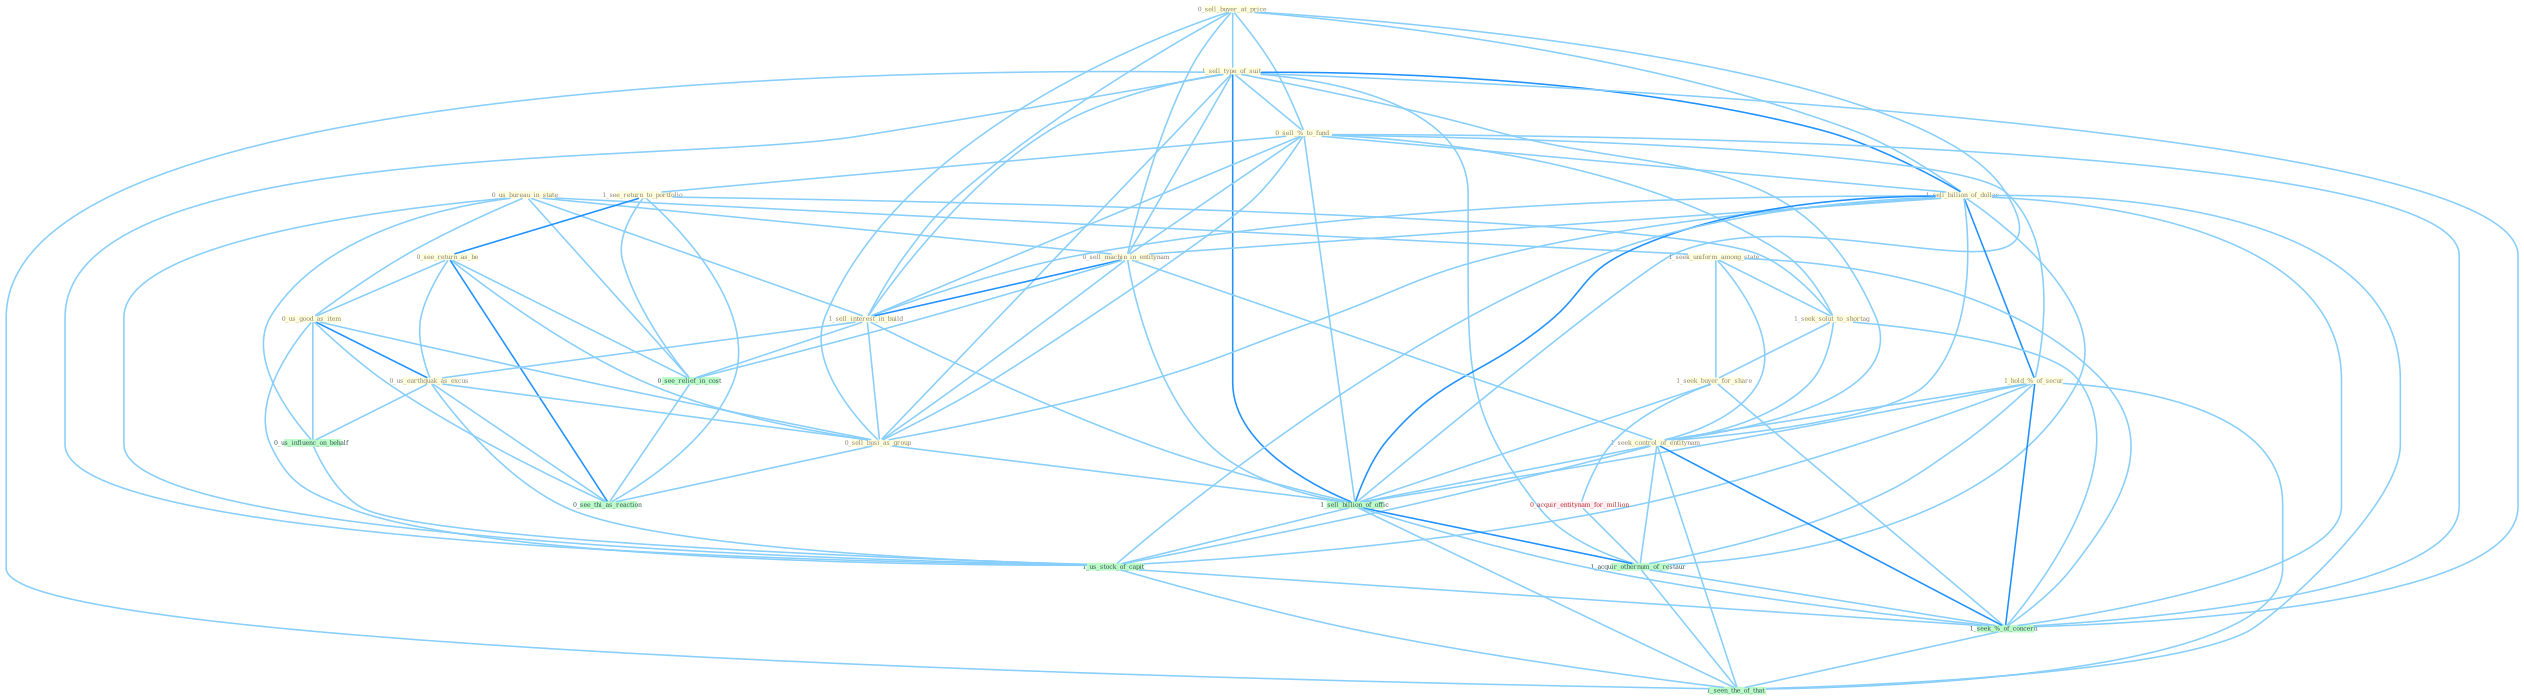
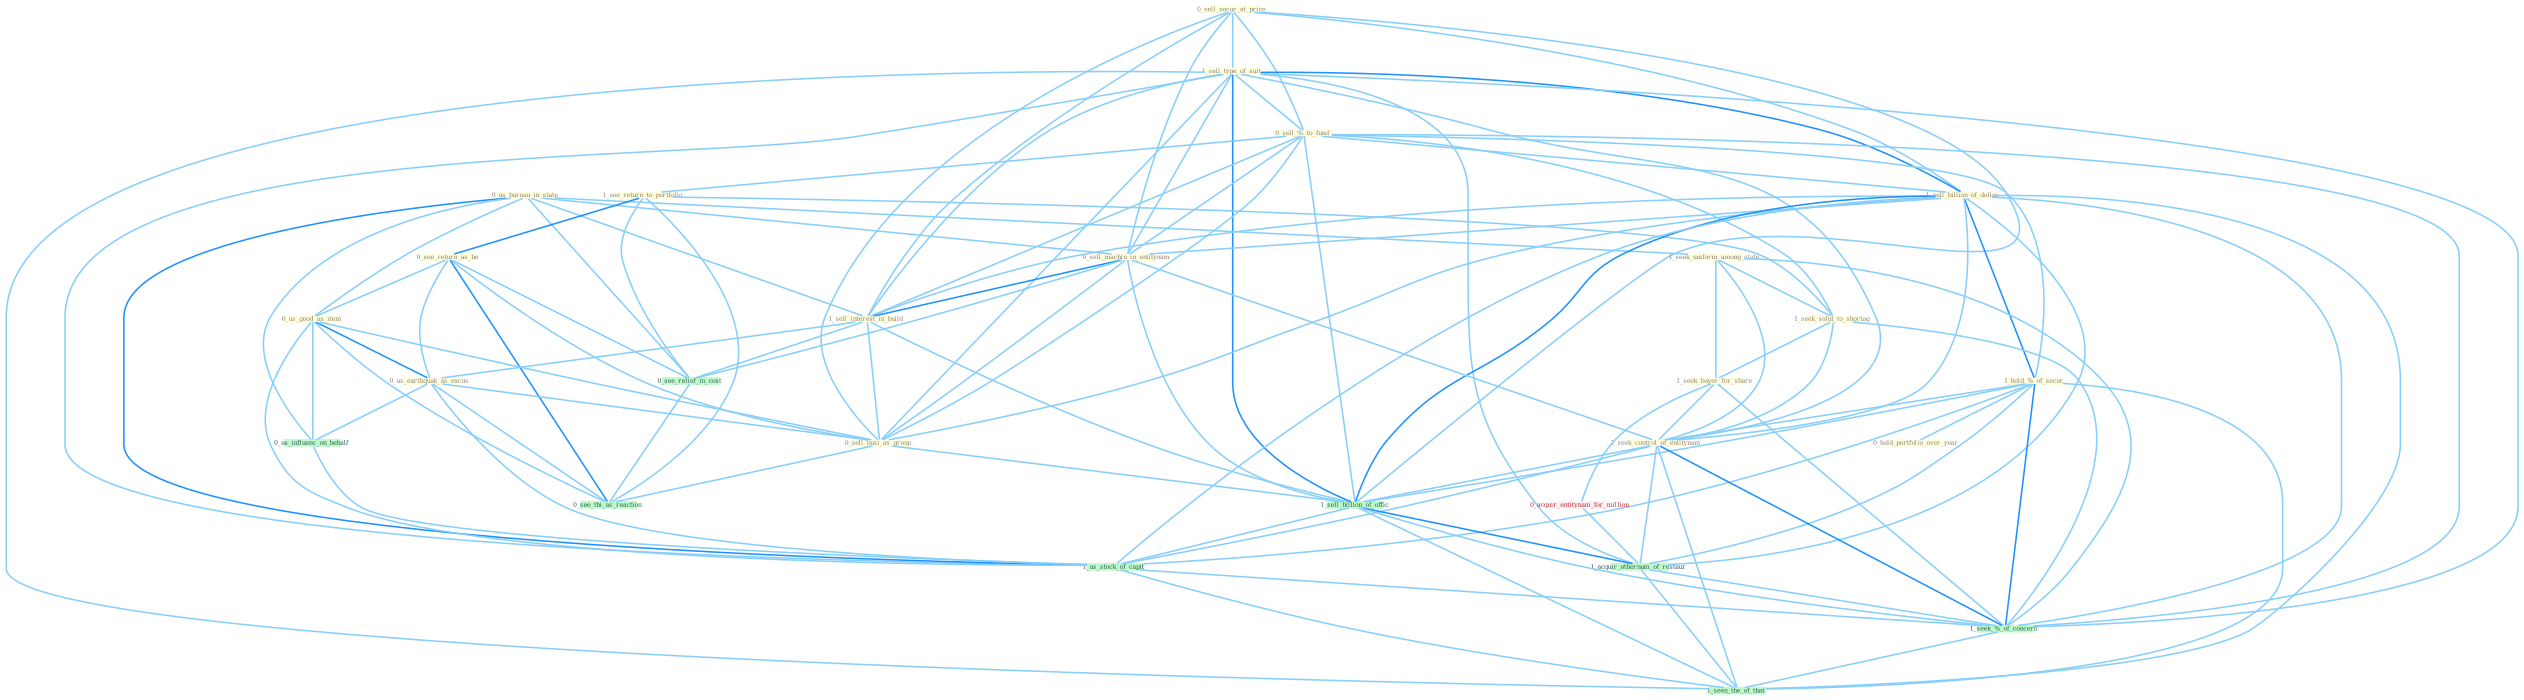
  graph {
    node [color="#ffffe0" fixedsize=true fontcolor="#8b7d6b" fontsize=4 shape=polygon style=filled]
    edge [color="#87cefa" w=1]
-   "0_sell_secur_at_price " [height=.06 width=.5 label="0_sell_buyer_at_price"]
+   "0_sell_secur_at_price " [height=.06 width=.5]
    "1_sell_type_of_suit " [height=.06 width=.5]
    "0_us_bureau_in_state " [height=.06 width=.5]
    "0_sell_%_to_fund " [height=.06 width=.5]
    "1_see_return_to_portfolio " [height=.06 width=.5]
    "1_sell_billion_of_dollar " [height=.06 width=.5]
    "0_see_return_as_be " [height=.06 width=.5]
    "0_sell_machin_in_entitynam " [height=.06 width=.5]
    "1_sell_interest_in_build " [height=.06 width=.5]
    "1_seek_uniform_among_state " [height=.06 width=.5]
    "0_us_good_as_item " [height=.06 width=.5]
    "1_hold_%_of_secur " [height=.06 width=.5]
    "0_us_earthquak_as_excus " [height=.06 width=.5]
    "0_sell_busi_as_group " [height=.06 width=.5]
    "1_seek_solut_to_shortag " [height=.06 width=.5]
    "1_seek_buyer_for_share " [height=.06 width=.5]
+   "0_hold_portfolio_over_year " [height=.06 width=.5]
    "1_seek_control_of_entitynam " [height=.06 width=.5]
    "0_acquir_entitynam_for_million " [color="#fff0f5" fontcolor="#b22222" height=.06 width=.5]
    n20 [color="#BDFCC9" fontcolor="#2f4f4f" height=.06 label="1_sell_billion_of_offic" width=.5]
    "1_acquir_othernum_of_restaur " [color="#BDFCC9" fontcolor="#2f4f4f" height=.06 width=.5]
    "1_us_stock_of_capit " [color="#BDFCC9" fontcolor="#2f4f4f" height=.06 width=.5]
    "1_seek_%_of_concern " [color="#BDFCC9" fontcolor="#2f4f4f" height=.06 width=.5]
    "1_seen_the_of_that " [color="#BDFCC9" fontcolor="#2f4f4f" height=.06 width=.5]
    "0_us_influenc_on_behalf " [color="#BDFCC9" fontcolor="#2f4f4f" height=.06 width=.5]
    "0_see_relief_in_cost " [color="#BDFCC9" fontcolor="#2f4f4f" height=.06 width=.5]
    "0_see_thi_as_reaction " [color="#BDFCC9" fontcolor="#2f4f4f" height=.06 width=.5]
    subgraph sub_1 {
      "0_sell_secur_at_price "
      "1_sell_type_of_suit "
      "0_us_bureau_in_state "
      "0_sell_%_to_fund "
      "1_see_return_to_portfolio "
      "1_sell_billion_of_dollar "
      "0_see_return_as_be "
      "0_sell_machin_in_entitynam "
      "1_sell_interest_in_build "
      "1_seek_uniform_among_state "
      "0_us_good_as_item "
      "1_hold_%_of_secur "
      "0_us_earthquak_as_excus "
      "0_sell_busi_as_group "
      "1_seek_solut_to_shortag "
      "1_seek_buyer_for_share "
+     "0_hold_portfolio_over_year "
      "1_seek_control_of_entitynam "
    }
    subgraph sub_2 {
      "0_acquir_entitynam_for_million "
    }
    "0_sell_secur_at_price " -- "1_sell_type_of_suit "
    "0_sell_secur_at_price " -- "0_sell_%_to_fund "
    "0_sell_secur_at_price " -- "1_sell_billion_of_dollar "
    "0_sell_secur_at_price " -- "0_sell_machin_in_entitynam "
    "0_sell_secur_at_price " -- "1_sell_interest_in_build "
    "0_sell_secur_at_price " -- "0_sell_busi_as_group "
    "0_sell_secur_at_price " -- n20
    "1_sell_type_of_suit " -- "0_sell_%_to_fund "
    "1_sell_type_of_suit " -- "1_sell_billion_of_dollar " [color="#1e90ff" w=2]
    "1_sell_type_of_suit " -- "0_sell_machin_in_entitynam "
    "1_sell_type_of_suit " -- "1_sell_interest_in_build "
    "1_sell_type_of_suit " -- "0_sell_busi_as_group "
    "1_sell_type_of_suit " -- "1_seek_control_of_entitynam "
    "1_sell_type_of_suit " -- n20 [color="#1e90ff" w=2]
    "1_sell_type_of_suit " -- "1_acquir_othernum_of_restaur "
    "1_sell_type_of_suit " -- "1_us_stock_of_capit "
    "1_sell_type_of_suit " -- "1_seek_%_of_concern "
    "1_sell_type_of_suit " -- "1_seen_the_of_that "
    "0_us_bureau_in_state " -- "0_sell_machin_in_entitynam "
    "0_us_bureau_in_state " -- "1_sell_interest_in_build "
    "0_us_bureau_in_state " -- "1_seek_uniform_among_state "
    "0_us_bureau_in_state " -- "0_us_good_as_item "
-   "0_us_bureau_in_state " -- "1_us_stock_of_capit "
+   "0_us_bureau_in_state " -- "1_us_stock_of_capit " [color="#1e90ff"]
    "0_us_bureau_in_state " -- "0_us_influenc_on_behalf "
    "0_us_bureau_in_state " -- "0_see_relief_in_cost "
    "0_sell_%_to_fund " -- "1_see_return_to_portfolio "
    "0_sell_%_to_fund " -- "1_sell_billion_of_dollar "
    "0_sell_%_to_fund " -- "0_sell_machin_in_entitynam "
    "0_sell_%_to_fund " -- "1_sell_interest_in_build "
    "0_sell_%_to_fund " -- "1_hold_%_of_secur "
    "0_sell_%_to_fund " -- "0_sell_busi_as_group "
    "0_sell_%_to_fund " -- "1_seek_solut_to_shortag "
    "0_sell_%_to_fund " -- n20
    "0_sell_%_to_fund " -- "1_seek_%_of_concern "
    "1_see_return_to_portfolio " -- "0_see_return_as_be " [color="#1e90ff" w=2]
    "1_see_return_to_portfolio " -- "1_seek_solut_to_shortag "
    "1_see_return_to_portfolio " -- "0_see_relief_in_cost "
    "1_see_return_to_portfolio " -- "0_see_thi_as_reaction "
    "1_sell_billion_of_dollar " -- "0_sell_machin_in_entitynam "
    "1_sell_billion_of_dollar " -- "1_sell_interest_in_build "
    "1_sell_billion_of_dollar " -- "1_hold_%_of_secur " [color="#1e90ff"]
    "1_sell_billion_of_dollar " -- "0_sell_busi_as_group "
    "1_sell_billion_of_dollar " -- "1_seek_control_of_entitynam "
    "1_sell_billion_of_dollar " -- n20 [color="#1e90ff" w=2]
    "1_sell_billion_of_dollar " -- "1_acquir_othernum_of_restaur "
    "1_sell_billion_of_dollar " -- "1_us_stock_of_capit "
    "1_sell_billion_of_dollar " -- "1_seek_%_of_concern "
    "1_sell_billion_of_dollar " -- "1_seen_the_of_that "
    "0_see_return_as_be " -- "0_us_good_as_item "
    "0_see_return_as_be " -- "0_us_earthquak_as_excus "
    "0_see_return_as_be " -- "0_sell_busi_as_group "
    "0_see_return_as_be " -- "0_see_relief_in_cost "
    "0_see_return_as_be " -- "0_see_thi_as_reaction " [color="#1e90ff" w=2]
    "0_sell_machin_in_entitynam " -- "1_sell_interest_in_build " [color="#1e90ff" w=2]
    "0_sell_machin_in_entitynam " -- "0_sell_busi_as_group "
    "0_sell_machin_in_entitynam " -- "1_seek_control_of_entitynam "
    "0_sell_machin_in_entitynam " -- n20
    "0_sell_machin_in_entitynam " -- "0_see_relief_in_cost "
    "1_sell_interest_in_build " -- "0_us_earthquak_as_excus "
    "1_sell_interest_in_build " -- "0_sell_busi_as_group "
    "1_sell_interest_in_build " -- n20
    "1_sell_interest_in_build " -- "0_see_relief_in_cost "
    "1_seek_uniform_among_state " -- "1_seek_solut_to_shortag "
    "1_seek_uniform_among_state " -- "1_seek_buyer_for_share "
    "1_seek_uniform_among_state " -- "1_seek_control_of_entitynam "
    "1_seek_uniform_among_state " -- "1_seek_%_of_concern "
    "0_us_good_as_item " -- "0_us_earthquak_as_excus " [color="#1e90ff" w=2]
    "0_us_good_as_item " -- "0_sell_busi_as_group "
    "0_us_good_as_item " -- "1_us_stock_of_capit "
    "0_us_good_as_item " -- "0_us_influenc_on_behalf "
    "0_us_good_as_item " -- "0_see_thi_as_reaction "
+   "1_hold_%_of_secur " -- "0_hold_portfolio_over_year "
    "1_hold_%_of_secur " -- "1_seek_control_of_entitynam "
    "1_hold_%_of_secur " -- n20
    "1_hold_%_of_secur " -- "1_acquir_othernum_of_restaur "
    "1_hold_%_of_secur " -- "1_us_stock_of_capit "
    "1_hold_%_of_secur " -- "1_seek_%_of_concern " [color="#1e90ff" w=2]
    "1_hold_%_of_secur " -- "1_seen_the_of_that "
    "0_us_earthquak_as_excus " -- "0_sell_busi_as_group "
    "0_us_earthquak_as_excus " -- "1_us_stock_of_capit "
    "0_us_earthquak_as_excus " -- "0_us_influenc_on_behalf "
    "0_us_earthquak_as_excus " -- "0_see_thi_as_reaction "
    "0_sell_busi_as_group " -- n20
    "0_sell_busi_as_group " -- "0_see_thi_as_reaction "
    "1_seek_solut_to_shortag " -- "1_seek_buyer_for_share "
    "1_seek_solut_to_shortag " -- "1_seek_control_of_entitynam "
    "1_seek_solut_to_shortag " -- "1_seek_%_of_concern "
-   "1_seek_buyer_for_share " -- n20
+   "1_seek_buyer_for_share " -- "1_seek_control_of_entitynam "
    "1_seek_buyer_for_share " -- "0_acquir_entitynam_for_million "
    "1_seek_buyer_for_share " -- "1_seek_%_of_concern "
    "1_seek_control_of_entitynam " -- n20
    "1_seek_control_of_entitynam " -- "1_acquir_othernum_of_restaur "
    "1_seek_control_of_entitynam " -- "1_us_stock_of_capit "
    "1_seek_control_of_entitynam " -- "1_seek_%_of_concern " [color="#1e90ff" w=2]
    "1_seek_control_of_entitynam " -- "1_seen_the_of_that "
    "0_acquir_entitynam_for_million " -- "1_acquir_othernum_of_restaur "
    n20 -- "1_acquir_othernum_of_restaur " [color="#1e90ff" w=2]
    n20 -- "1_us_stock_of_capit "
    n20 -- "1_seek_%_of_concern "
    n20 -- "1_seen_the_of_that "
    "1_acquir_othernum_of_restaur " -- "1_seek_%_of_concern "
    "1_acquir_othernum_of_restaur " -- "1_seen_the_of_that "
    "1_us_stock_of_capit " -- "1_seek_%_of_concern "
    "1_us_stock_of_capit " -- "1_seen_the_of_that "
    "1_seek_%_of_concern " -- "1_seen_the_of_that "
    "0_us_influenc_on_behalf " -- "1_us_stock_of_capit "
    "0_see_relief_in_cost " -- "0_see_thi_as_reaction "
  }
